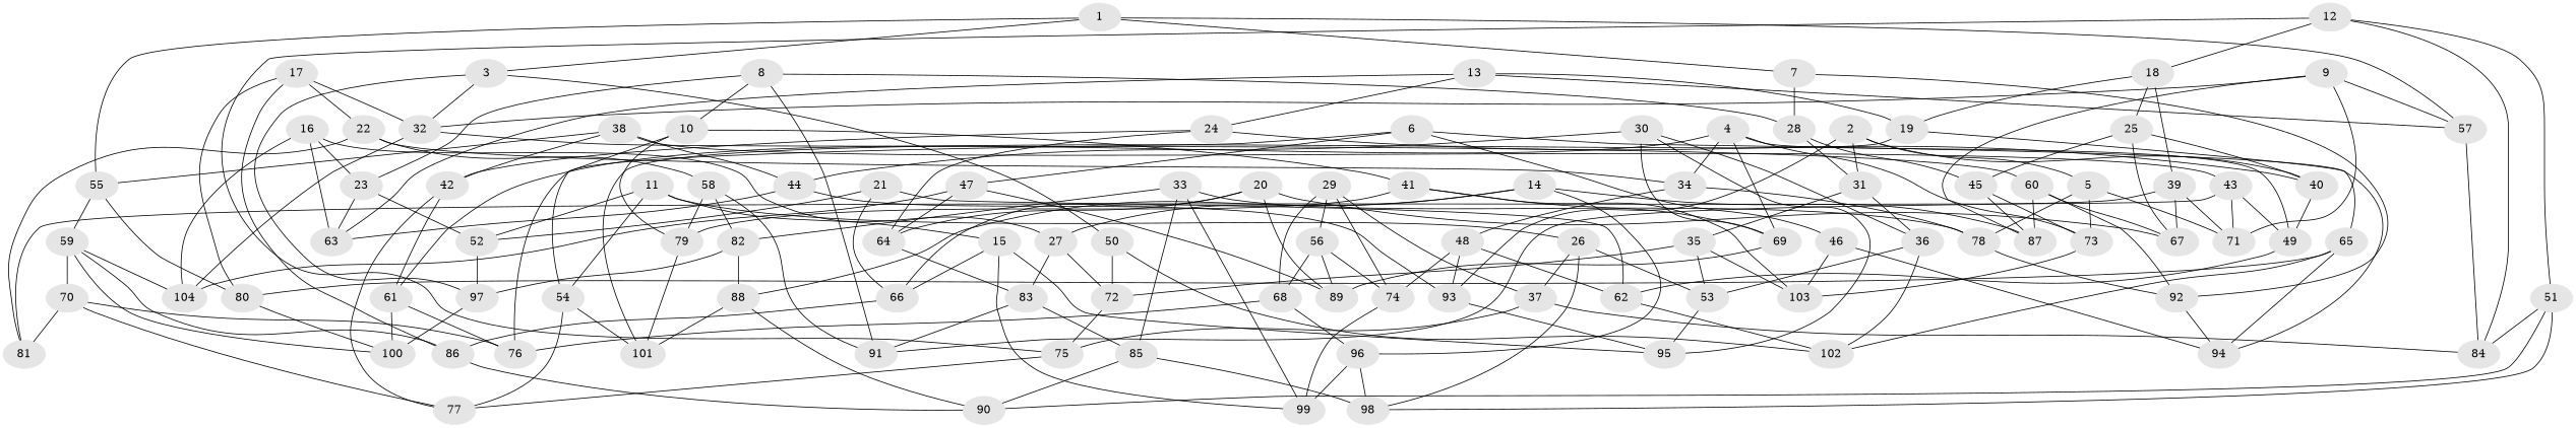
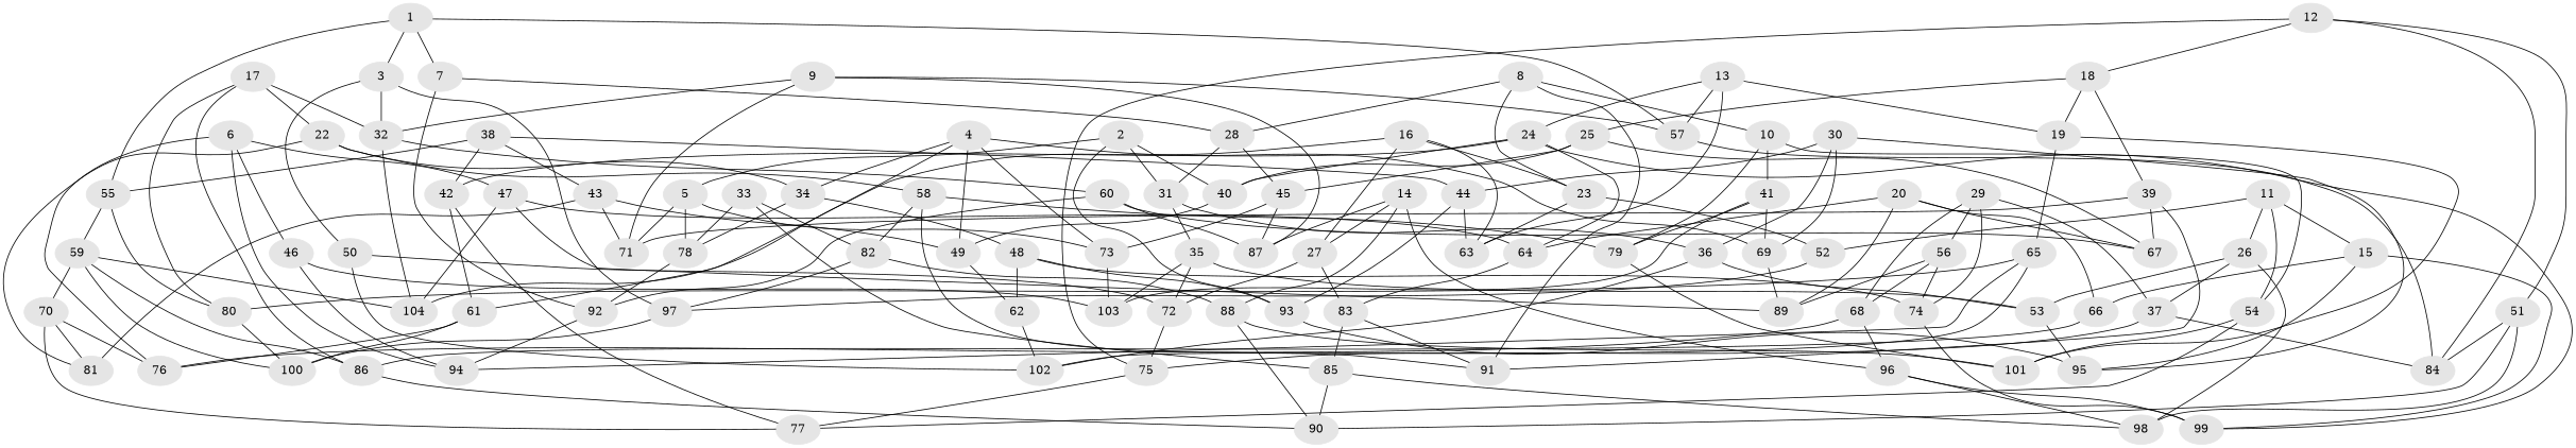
  graph {
    node [color=gray90 style=filled]
    1
    3
    7
    55
    57
    50
    97
    32
    28
    92
    80
    59
    84
    2
    5
    31
    40
    93
    71
    73
    78
    36
    35
    49
    95
    72
    102
    100
    4
    34
    61
    69
    48
    62
    76
    89
    103
    6
    46
    47
    94
    104
    64
    45
    8
    10
    23
    91
    41
    54
    79
    52
    63
    9
    87
    60
    101
    77
    11
    15
    26
    66
    99
    37
    53
    98
    12
    18
    51
    75
    19
    25
    39
    90
    13
    24
    65
    42
    14
    27
    88
    96
    83
    86
    16
    17
    22
    81
    58
    67
    20
-   21
    82
    85
    29
    56
    68
    74
    30
    44
    33
    38
    43
    70
    1 -- 3
    1 -- 7
    1 -- 55
    1 -- 57
    3 -- 50
    3 -- 97
    3 -- 32
    7 -- 28
    7 -- 92
    55 -- 80
    55 -- 59
    57 -- 84
    50 -- 72
    50 -- 102
    97 -- 100
    32 -- 104
    32 -- 60
    28 -- 31
    28 -- 45
    92 -- 94
    80 -- 100
    59 -- 100
    59 -- 104
    59 -- 86
    59 -- 70
    2 -- 5
    2 -- 31
    2 -- 40
    2 -- 93
    5 -- 71
    5 -- 73
    5 -- 78
    31 -- 36
    31 -- 35
    40 -- 49
    93 -- 95
    73 -- 103
    78 -- 92
    36 -- 102
    36 -- 53
    35 -- 72
    35 -- 103
    35 -- 53
    49 -- 62
    72 -- 75
    4 -- 73
    4 -- 49
    4 -- 34
    4 -- 61
    4 -- 69
    34 -- 78
    34 -- 48
    61 -- 100
    61 -- 76
    69 -- 89
    48 -- 93
    48 -- 62
    48 -- 74
    62 -- 102
    6 -- 76
    6 -- 46
    6 -- 47
    6 -- 94
    46 -- 103
    46 -- 94
    47 -- 89
    47 -- 104
    47 -- 64
    64 -- 83
    45 -- 73
    45 -- 87
    8 -- 28
    8 -- 10
    8 -- 23
    8 -- 91
    10 -- 41
    10 -- 54
    10 -- 79
    23 -- 52
    23 -- 63
    41 -- 69
    41 -- 103
    41 -- 79
    54 -- 101
    54 -- 77
    79 -- 101
    52 -- 97
    9 -- 57
    9 -- 32
    9 -- 71
    9 -- 87
    60 -- 92
    60 -- 87
    60 -- 67
    11 -- 54
    11 -- 52
    11 -- 15
    11 -- 26
    15 -- 95
    15 -- 66
    15 -- 99
    26 -- 37
    26 -- 53
    26 -- 98
    66 -- 86
    37 -- 84
    37 -- 75
    53 -- 95
    12 -- 84
    12 -- 18
    12 -- 51
    12 -- 75
    18 -- 19
    18 -- 25
    18 -- 39
    51 -- 84
    51 -- 98
    51 -- 90
    75 -- 77
    19 -- 101
    19 -- 65
    25 -- 40
    25 -- 45
    25 -- 67
    39 -- 71
    39 -- 91
    39 -- 67
    13 -- 57
    13 -- 63
    13 -- 19
    13 -- 24
    24 -- 40
    24 -- 64
    24 -- 42
    65 -- 80
    65 -- 102
    65 -- 94
    42 -- 61
    42 -- 77
    14 -- 87
    14 -- 27
    14 -- 88
    14 -- 96
    27 -- 72
    27 -- 83
    88 -- 101
    88 -- 90
    96 -- 99
    96 -- 98
    83 -- 91
    83 -- 85
    86 -- 90
    16 -- 104
    16 -- 23
    16 -- 63
    16 -- 27
    17 -- 32
    17 -- 80
    17 -- 86
    17 -- 22
    22 -- 34
    22 -- 81
    22 -- 58
    58 -- 91
    58 -- 79
    58 -- 82
    20 -- 89
    20 -- 64
    20 -- 66
    20 -- 67
-   21 -- 62
-   21 -- 52
-   21 -- 66
    82 -- 97
    82 -- 88
    85 -- 98
    85 -- 90
    29 -- 37
    29 -- 56
    29 -- 68
    29 -- 74
    56 -- 89
    56 -- 68
    56 -- 74
    68 -- 76
    68 -- 96
    74 -- 99
    30 -- 36
    30 -- 95
    30 -- 69
    30 -- 44
    44 -- 93
    44 -- 63
    33 -- 78
-   33 -- 99
+   24 -- 99
    33 -- 82
    33 -- 85
    38 -- 55
    38 -- 42
    38 -- 44
    38 -- 43
    43 -- 71
    43 -- 49
    43 -- 81
    70 -- 76
    70 -- 77
    70 -- 81
  }
